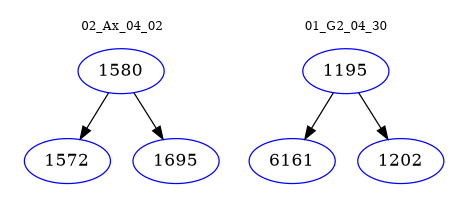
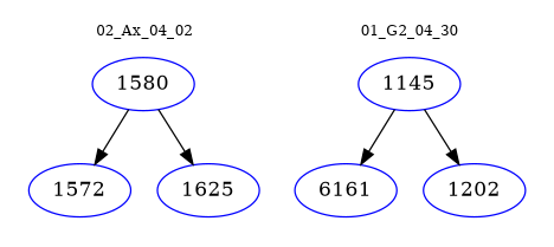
  digraph {
    node [color=blue]
    edge [color=black]
    n1 [label=1580]
    n2 [label=1572]
-   n3 [label=1695]
-   n4 [label=1195]
+   n3 [label=1625]
+   n4 [label=1145]
    n5 [label=6161]
    n6 [label=1202]
    subgraph cluster_1 {
      color=white
      fontsize=10
      label="02_Ax_04_02"
      n1
      n2
      n3
    }
    subgraph cluster_2 {
      color=white
      fontsize=10
      label="01_G2_04_30"
      n4
      n5
      n6
    }
    n1 -> n2
    n1 -> n3
    n4 -> n5
    n4 -> n6
  }
